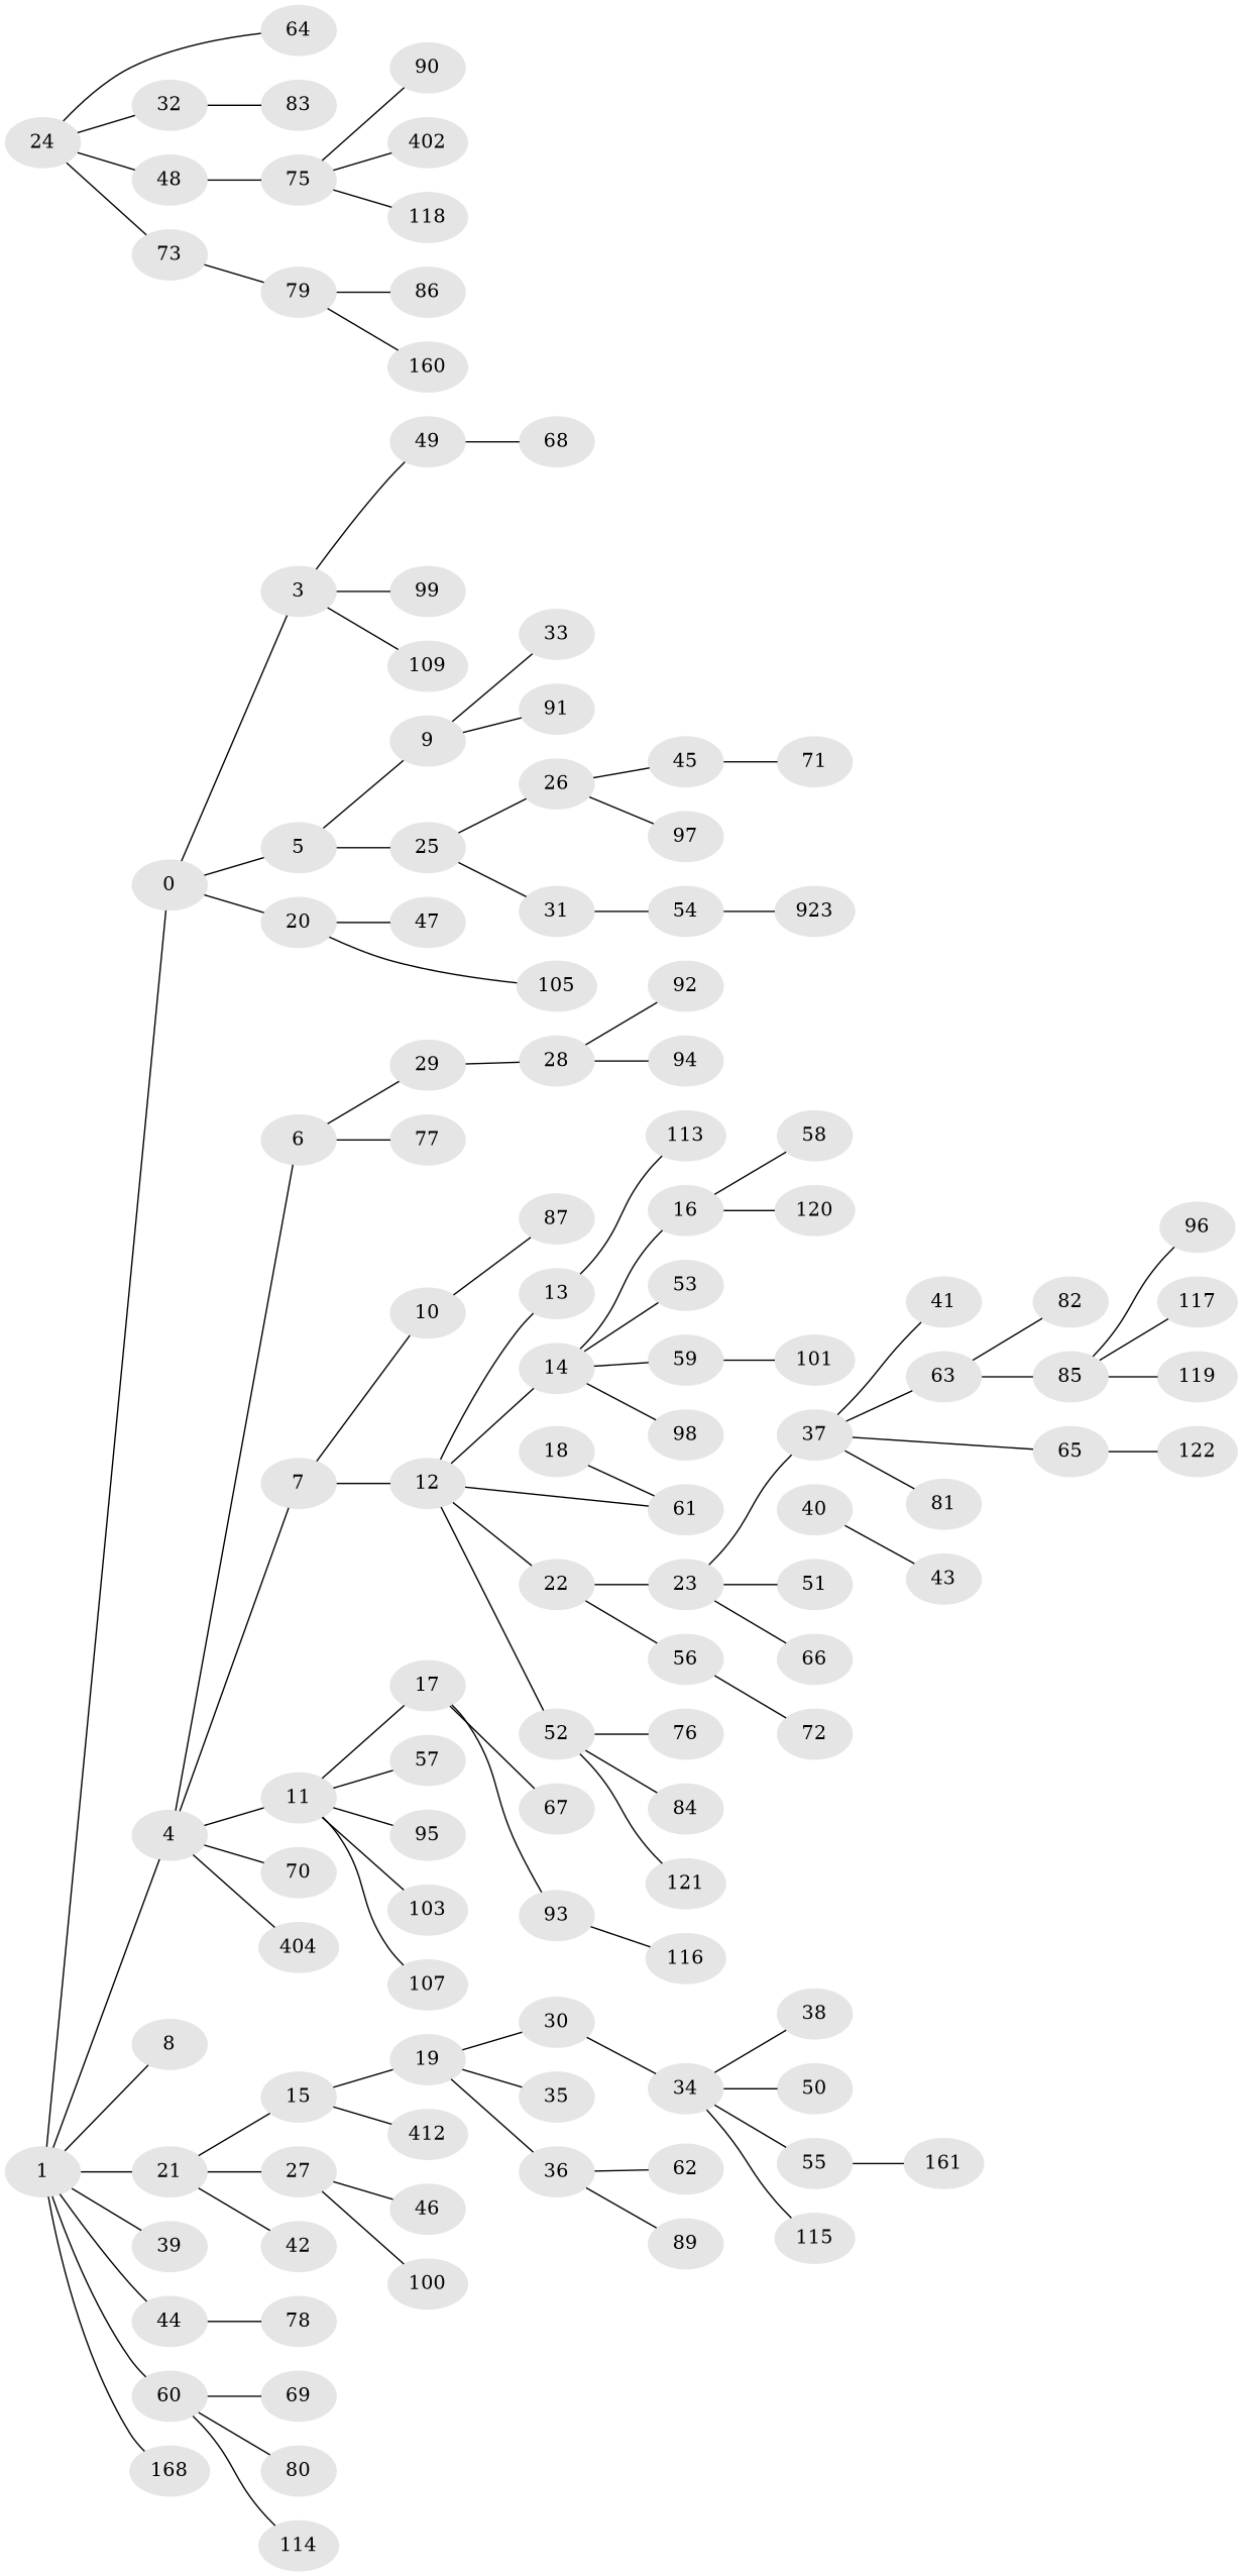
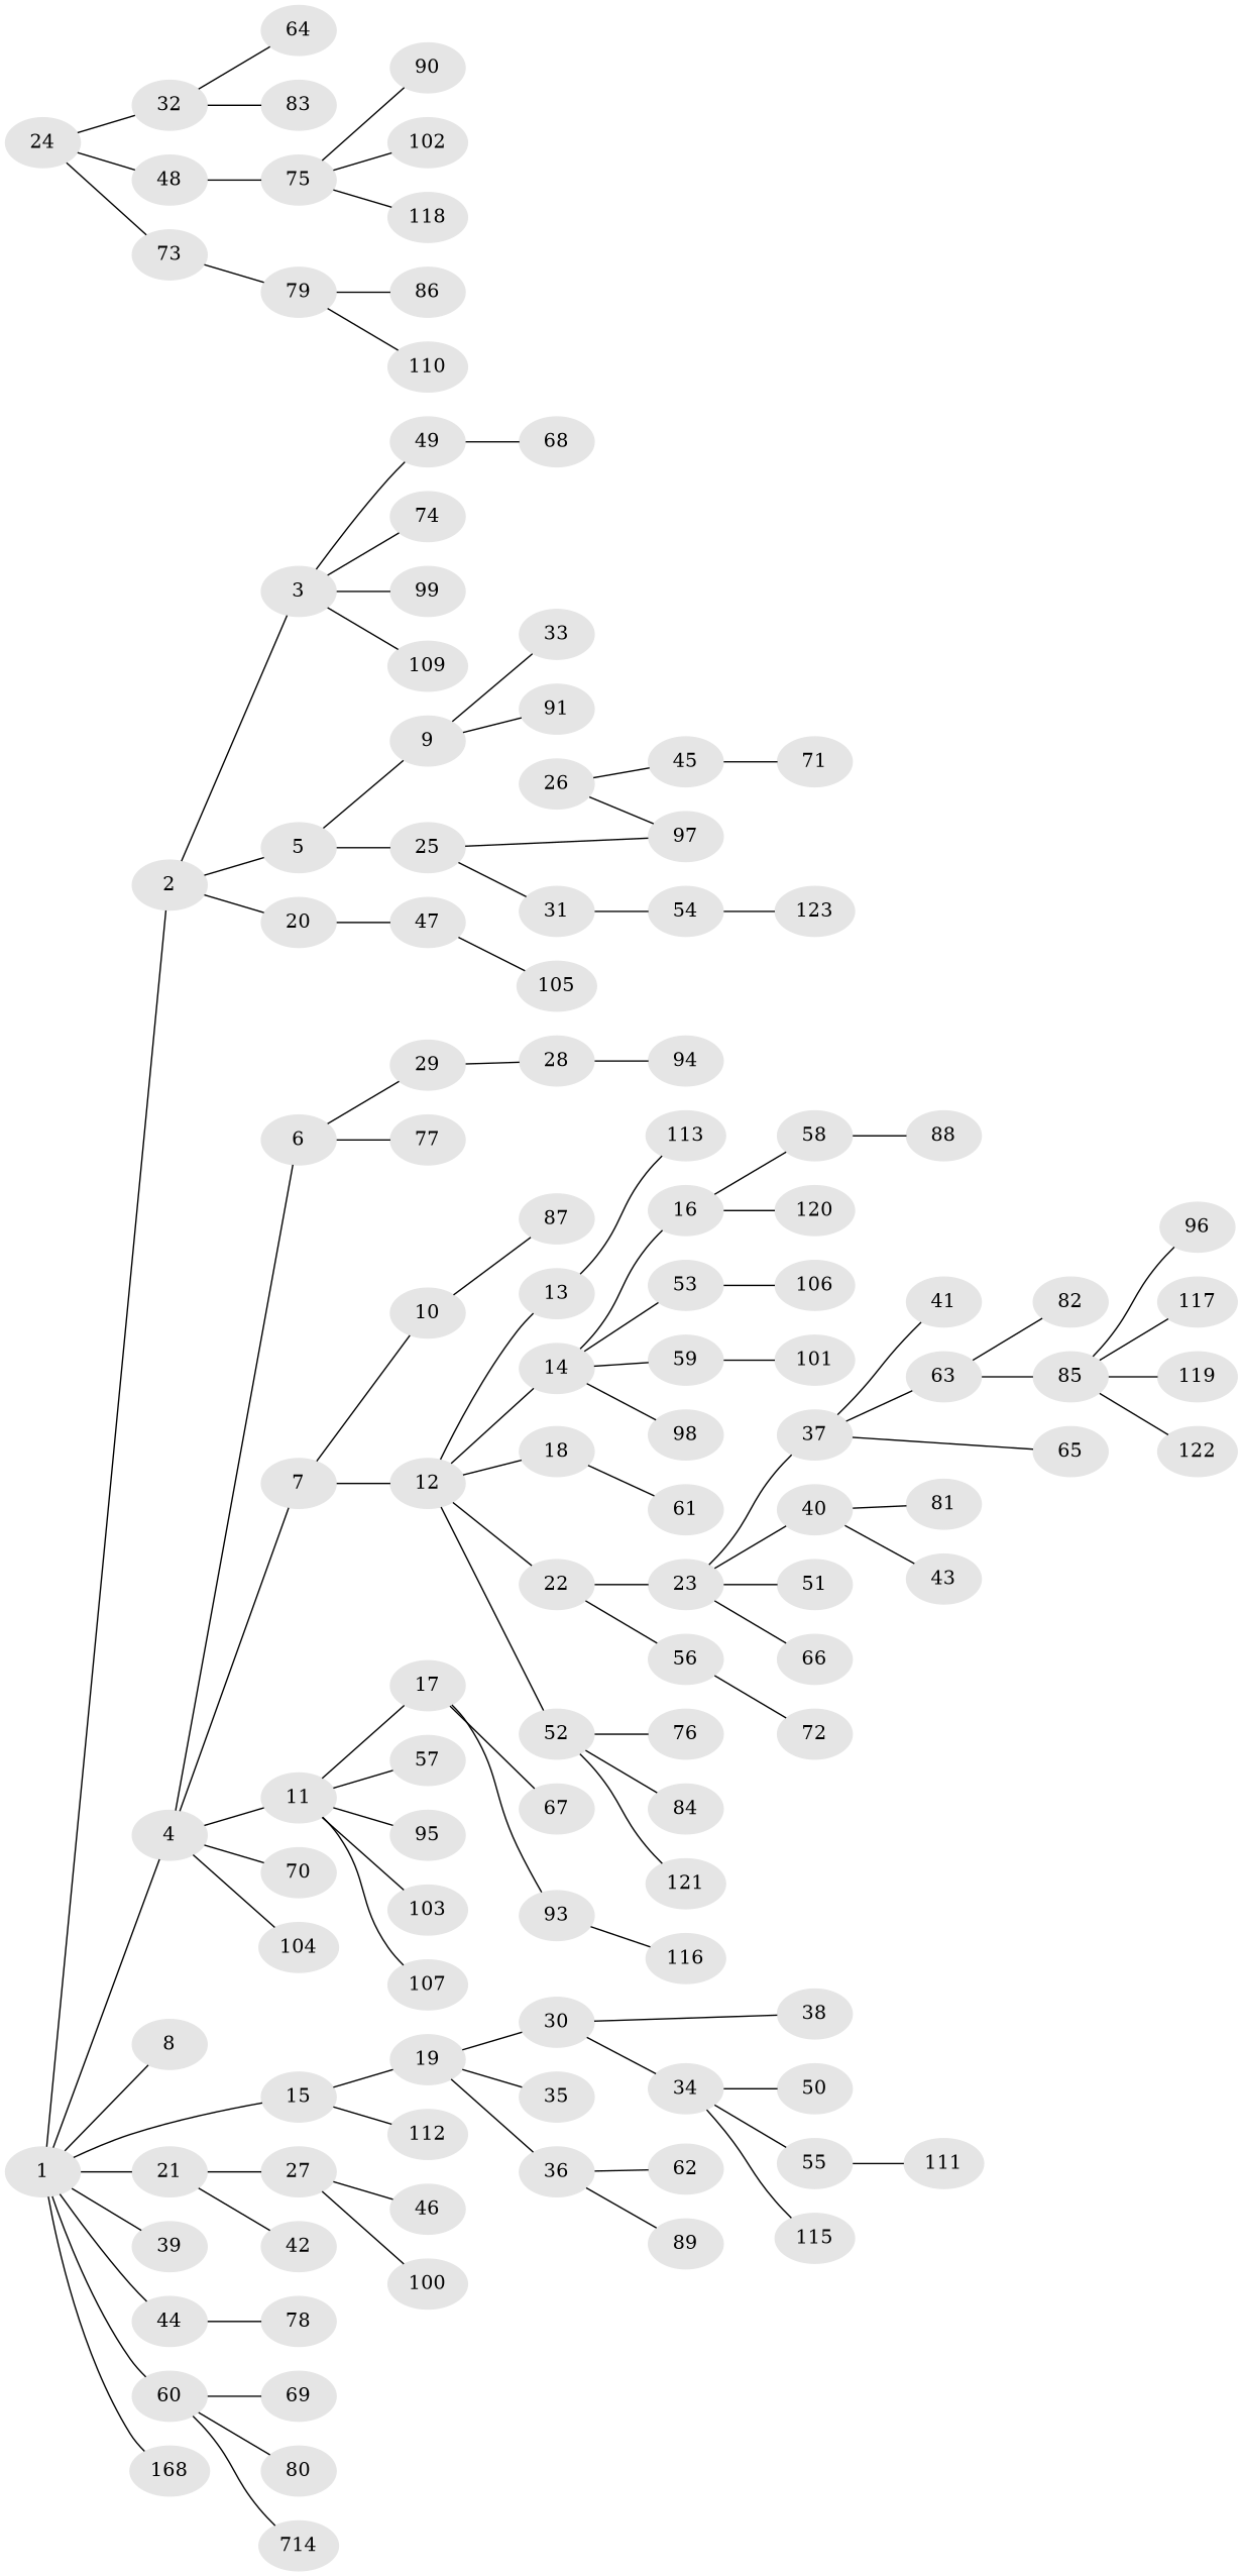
  graph {
    rankdir=LR
    node [color=gray90 style=filled]
    1
-   2 [label=0]
+   2
    4
    8
    15
    21
    39
    44
    60
    n10 [label=168]
    3
    5
    20
    6
    7
    11
    70
-   104 [label=404]
+   104
    19
-   112 [label=412]
+   112
    27
    42
    78
    69
    80
-   114
+   114 [label=714]
    49
+   74
    99
    109
    9
    25
    47
    68
    29
    77
    10
    12
    17
    57
    95
    103
    107
    33
    91
    26
    31
    28
-   92
    94
    87
    13
    14
    18
    22
    52
    24
    32
    48
    73
    67
    93
    113
    16
    53
    59
    98
    61
    23
    56
    76
    84
    121
    58
    120
+   106
    101
    30
    35
    36
+   88
    116
    34
    62
    89
    105
    46
    100
    37
    40
    51
    66
    72
    41
    63
    65
    43
    81
    64
    83
    75
    79
    45
    97
    54
    71
    38
    50
    55
    115
-   123 [label=923]
-   111 [label=161]
+   123
+   111
    82
    85
    90
-   102 [label=402]
+   102
    118
    96
    117
    119
    122
    86
-   110 [label=160]
+   110
    1 -- 2
    1 -- 4
    1 -- 8
-   21 -- 15
+   1 -- 15
    1 -- 21
    1 -- 39
    1 -- 44
    1 -- 60
    1 -- n10
    2 -- 3
    2 -- 5
    2 -- 20
    4 -- 6
    4 -- 7
    4 -- 11
    4 -- 70
    4 -- 104
    15 -- 19
    15 -- 112
    21 -- 27
    21 -- 42
    44 -- 78
    60 -- 69
    60 -- 80
    60 -- 114
    3 -- 49
+   3 -- 74
    3 -- 99
    3 -- 109
    5 -- 9
    5 -- 25
    20 -- 47
    6 -- 29
    6 -- 77
    7 -- 10
    7 -- 12
    11 -- 17
    11 -- 57
    11 -- 95
    11 -- 103
    11 -- 107
    19 -- 30
    19 -- 35
    19 -- 36
    27 -- 46
    27 -- 100
    49 -- 68
    9 -- 33
    9 -- 91
-   25 -- 26
+   25 -- 97
    25 -- 31
-   20 -- 105
+   47 -- 105
    29 -- 28
    10 -- 87
    12 -- 13
    12 -- 14
-   12 -- 61
+   12 -- 18
    12 -- 22
    12 -- 52
    17 -- 67
    17 -- 93
    26 -- 45
    26 -- 97
    31 -- 54
-   28 -- 92
    28 -- 94
    13 -- 113
    14 -- 16
    14 -- 53
    14 -- 59
    14 -- 98
    18 -- 61
    22 -- 23
    22 -- 56
    52 -- 76
    52 -- 84
    52 -- 121
    24 -- 32
    24 -- 48
    24 -- 73
-   24 -- 64
+   32 -- 64
    32 -- 83
    48 -- 75
    73 -- 79
    93 -- 116
    16 -- 58
    16 -- 120
+   53 -- 106
    59 -- 101
    23 -- 37
+   23 -- 40
    23 -- 51
    23 -- 66
    56 -- 72
+   58 -- 88
    30 -- 34
    36 -- 62
    36 -- 89
-   34 -- 38
+   30 -- 38
    34 -- 50
    34 -- 55
    34 -- 115
    37 -- 41
    37 -- 63
    37 -- 65
    40 -- 43
-   37 -- 81
+   40 -- 81
    63 -- 82
    63 -- 85
    75 -- 90
    75 -- 102
    75 -- 118
    79 -- 86
    79 -- 110
    45 -- 71
    54 -- 123
    55 -- 111
    85 -- 96
    85 -- 117
    85 -- 119
-   65 -- 122
+   85 -- 122
  }
